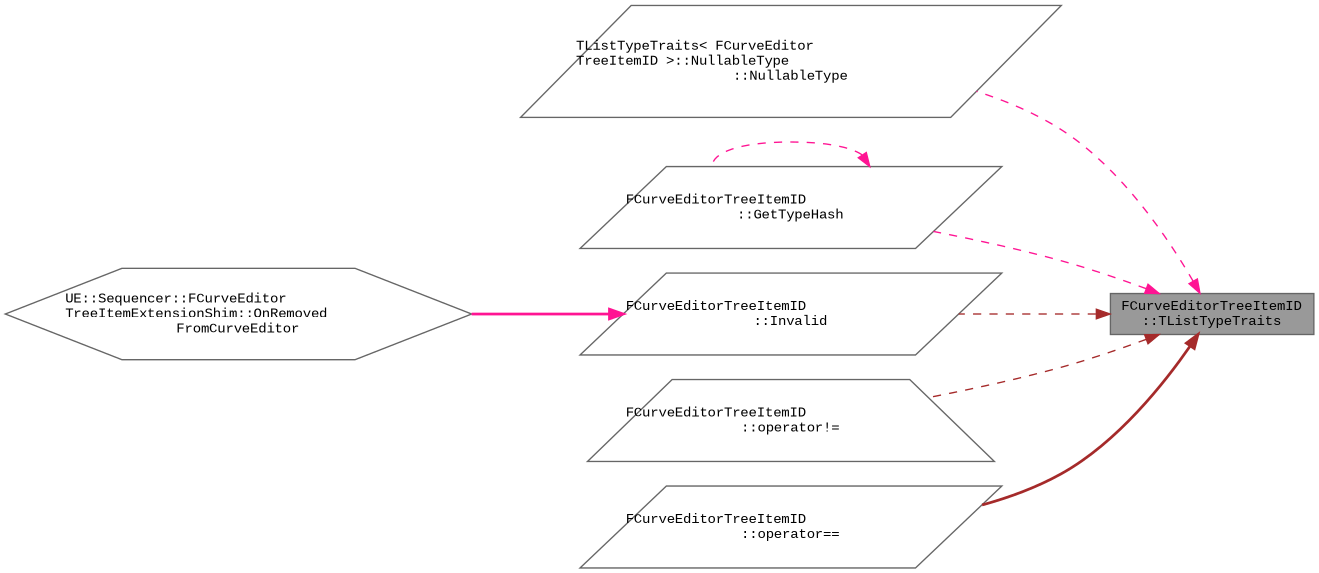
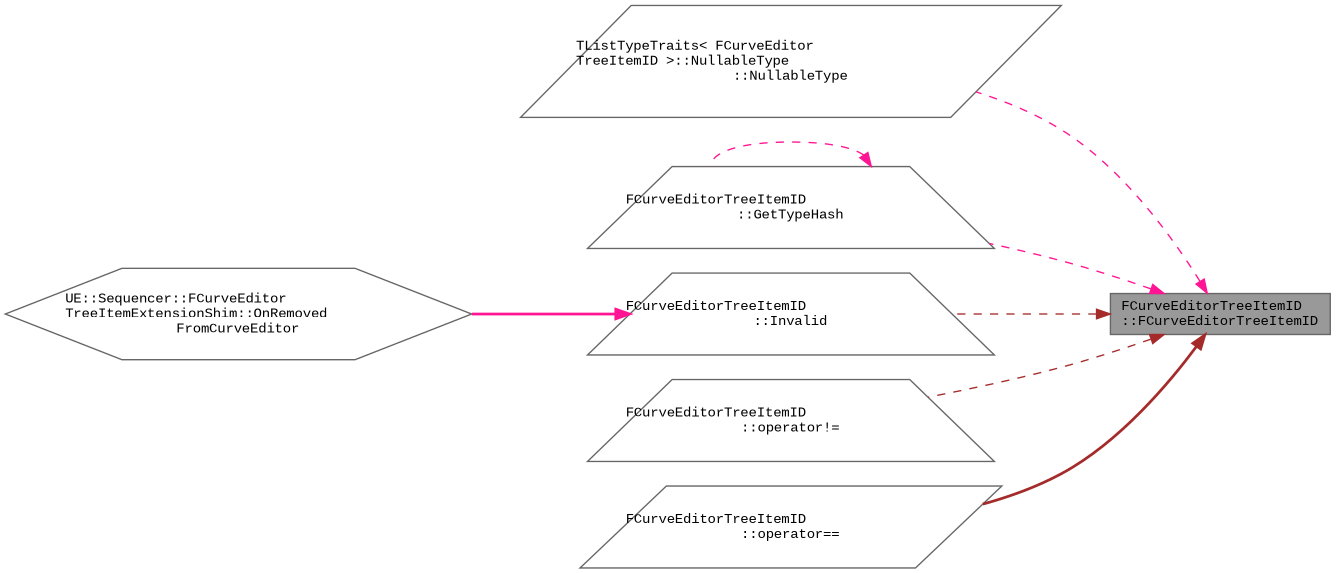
  digraph {
    fontname="Liberation Mono"
    rankdir=RL
    node [color=grey40 fillcolor=white fontname="Liberation Mono" fontsize=10 shape=parallelogram style=filled]
    edge [color=deeppink dir=back fontname="Liberation Mono" fontsize=10 labelfontname=Helvetica labelfontsize=10 style=dashed]
-   n1 [color=gray40 fillcolor=grey60 fontcolor=black height=0.2 label="FCurveEditorTreeItemID\l::TListTypeTraits" shape=box width=0.4]
+   n1 [color=gray40 fillcolor=grey60 fontcolor=black height=0.2 label="FCurveEditorTreeItemID\l::FCurveEditorTreeItemID" shape=box width=0.4]
    n2 [height=0.2 label="TListTypeTraits\< FCurveEditor\lTreeItemID \>::NullableType\l::NullableType" width=0.4]
-   n3 [height=0.2 label="FCurveEditorTreeItemID\l::GetTypeHash" width=0.4]
-   n4 [height=0.2 label="FCurveEditorTreeItemID\l::Invalid" width=0.4]
+   n3 [height=0.2 label="FCurveEditorTreeItemID\l::GetTypeHash" shape=trapezium width=0.4]
+   n4 [height=0.2 label="FCurveEditorTreeItemID\l::Invalid" shape=trapezium width=0.4]
    n5 [height=0.2 label="FCurveEditorTreeItemID\l::operator!=" shape=trapezium width=0.4]
    n6 [height=0.2 label="FCurveEditorTreeItemID\l::operator==" width=0.4]
    n7 [height=0.2 label="UE::Sequencer::FCurveEditor\lTreeItemExtensionShim::OnRemoved\lFromCurveEditor" shape=hexagon width=0.4]
    n1 -> n2
    n1 -> n3
    n1 -> n4 [color=brown]
    n1 -> n5 [color=brown]
    n1 -> n6 [color=brown style=bold]
    n3 -> n3
    n4 -> n7 [style=bold]
  }
